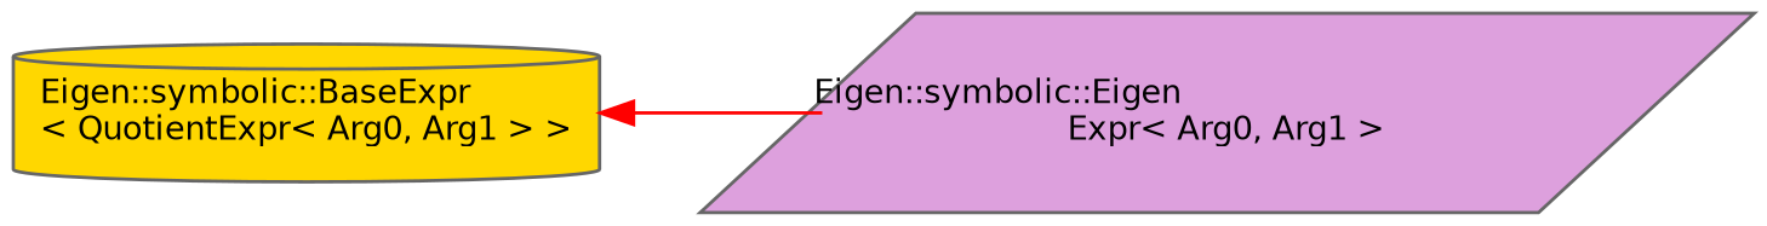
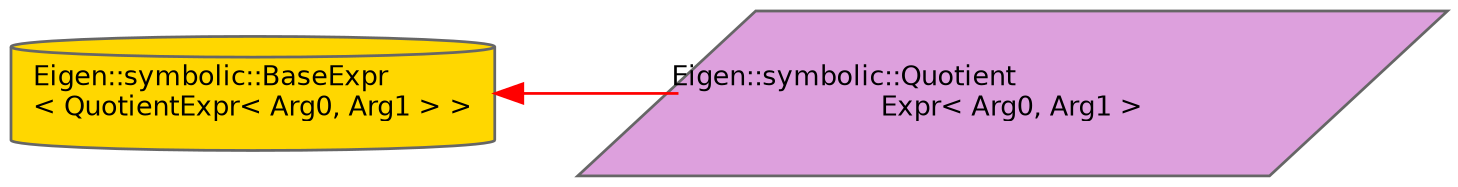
  digraph {
    rankdir=LR
    node [color=grey40 fontname=Helvetica fontsize=10 style=filled]
    n1 [fillcolor=gold height=0.2 label="Eigen::symbolic::BaseExpr\l\< QuotientExpr\< Arg0, Arg1 \> \>" shape=cylinder width=0.4]
-   n2 [fillcolor=plum height=0.2 label="Eigen::symbolic::Eigen\lExpr\< Arg0, Arg1 \>" shape=parallelogram width=0.4]
+   n2 [fillcolor=plum height=0.2 label="Eigen::symbolic::Quotient\lExpr\< Arg0, Arg1 \>" shape=parallelogram width=0.4]
    n1 -> n2 [color=red dir=back fontname=Helvetica fontsize=10 labelfontname=Helvetica labelfontsize=10 style=solid]
  }
